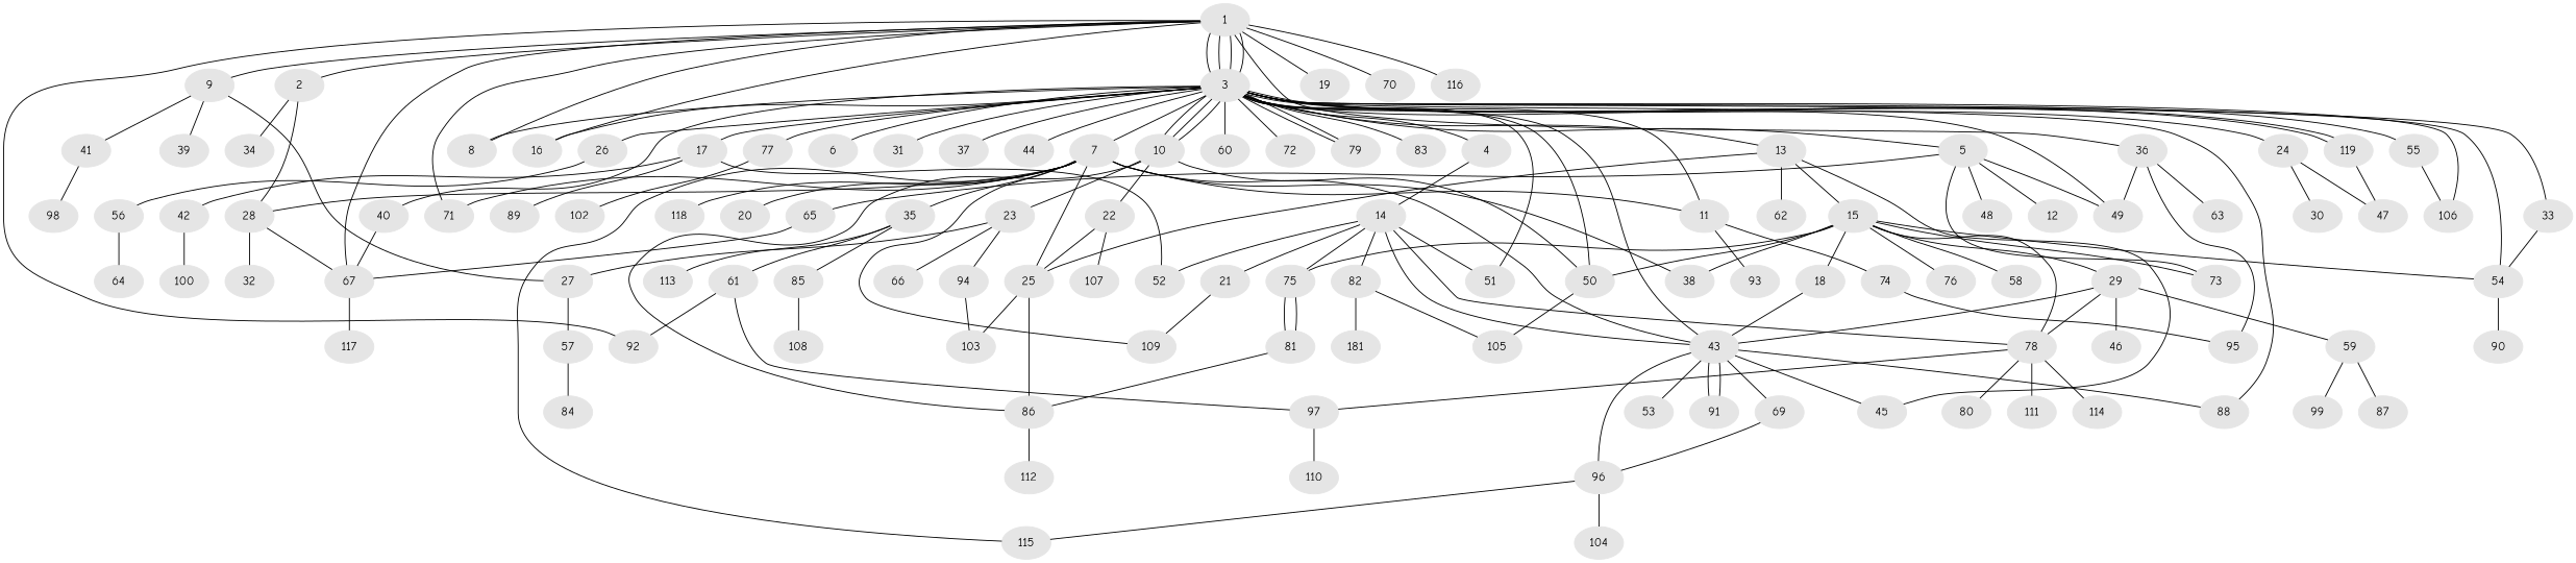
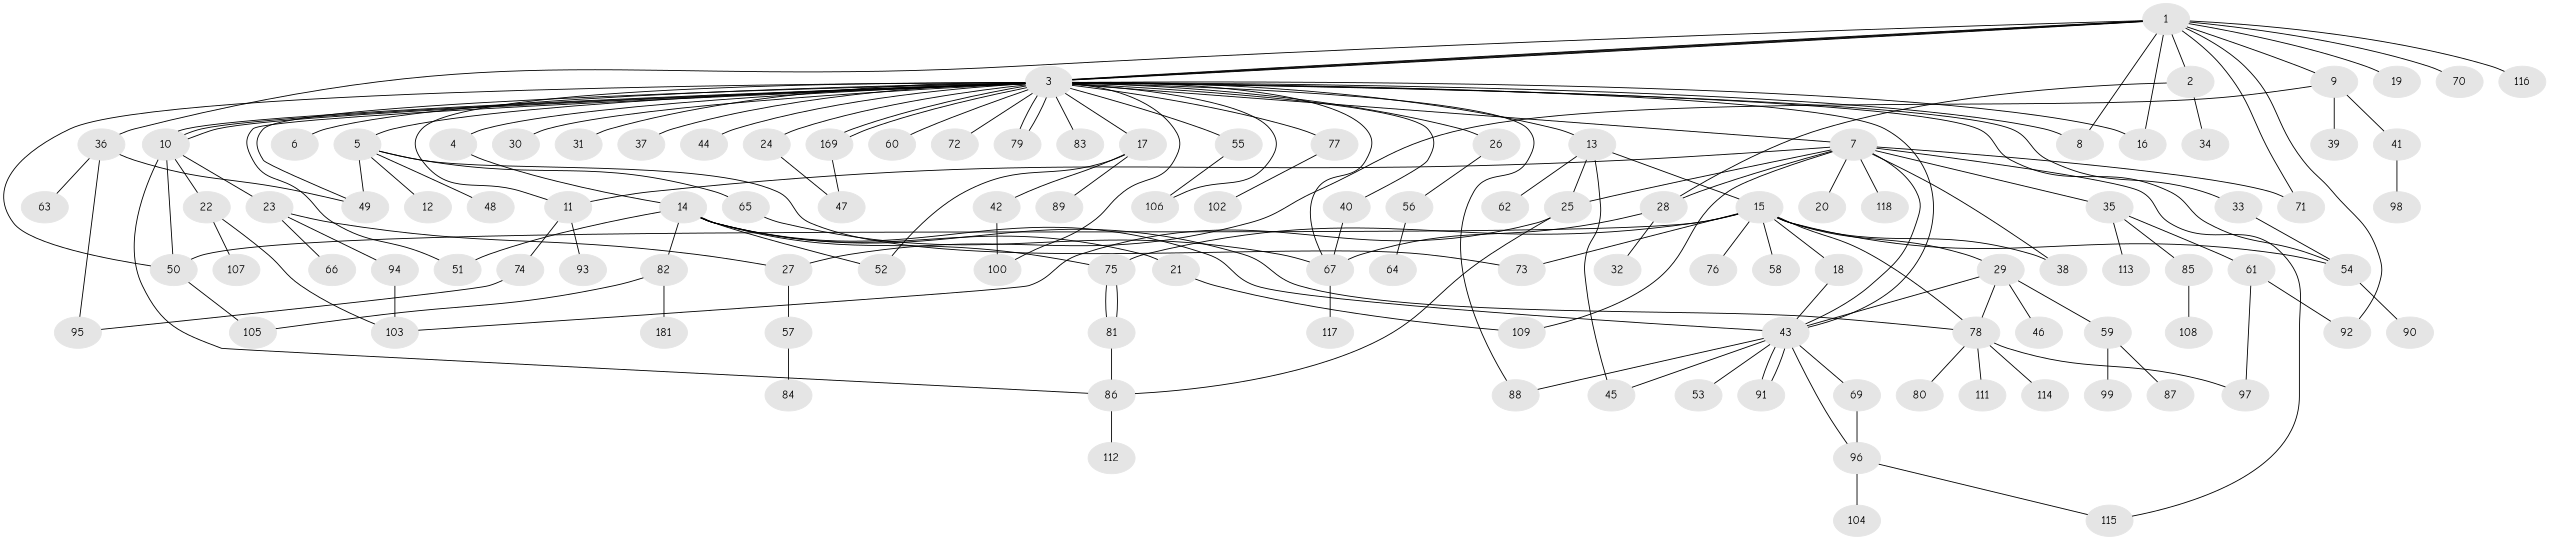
  graph {
    fontname="Comic Neue"
    node [color=gray90 fontname="Comic Neue" style=filled]
    edge [fontname="Comic Neue"]
    1
    2
    3
    8
    9
    16
    19
    36
    70
    71
    92
    116
    28
    34
    4
    5
    6
    7
    10
    11
    13
    17
    24
    26
    30
    31
    33
    37
    40
    43
    44
    49
    51
    54
    55
    60
    67
    72
    77
    79
    83
    88
    100
    106
-   119
+   119 [label=169]
    50
    27
    39
    41
    63
    95
    32
    14
    12
    48
    65
    73
    20
    25
    35
    38
    109
    115
    118
    22
    23
    86
    74
    93
    15
    45
    62
    21
    52
    75
    78
    82
    42
    89
    47
    56
    53
    69
    91
    96
    90
    117
    102
    103
    61
    85
    113
    57
    98
    107
    66
    94
    105
    112
    18
    29
    58
    76
    81
    97
    80
    111
    114
    n109 [label=181]
    46
    59
    64
    84
    87
    99
    108
    104
-   110
    1 -- 2
    1 -- 3
    1 -- 3
    1 -- 3
    1 -- 3
    1 -- 8
    1 -- 9
    1 -- 16
    1 -- 19
    1 -- 36
    1 -- 70
    1 -- 71
    1 -- 92
    1 -- 116
    2 -- 28
    2 -- 34
    3 -- 8
    3 -- 16
    3 -- 4
    3 -- 5
    3 -- 6
    3 -- 7
    3 -- 10
    3 -- 10
    3 -- 10
    3 -- 11
    3 -- 13
    3 -- 17
    3 -- 24
    3 -- 26
-   24 -- 30
+   3 -- 30
    3 -- 31
    3 -- 33
    3 -- 37
    3 -- 40
    3 -- 43
    3 -- 44
    3 -- 49
    3 -- 51
    3 -- 54
    3 -- 55
    3 -- 60
-   1 -- 67
+   3 -- 67
    3 -- 72
    3 -- 77
    3 -- 79
    3 -- 79
    3 -- 83
    3 -- 88
+   3 -- 100
    3 -- 106
    3 -- 119
    3 -- 119
    3 -- 50
    9 -- 27
    9 -- 39
    9 -- 41
    36 -- 49
    36 -- 63
    36 -- 95
    28 -- 67
    28 -- 32
    4 -- 14
    5 -- 49
    5 -- 12
    5 -- 48
    5 -- 65
    5 -- 73
    7 -- 71
    7 -- 28
    7 -- 11
    7 -- 43
    7 -- 20
    7 -- 25
    7 -- 35
    7 -- 38
    7 -- 109
    7 -- 115
    7 -- 118
    10 -- 50
    10 -- 22
    10 -- 23
    10 -- 86
    11 -- 74
    11 -- 93
    13 -- 25
    13 -- 15
    13 -- 45
    13 -- 62
    17 -- 52
    17 -- 42
    17 -- 89
    24 -- 47
    26 -- 56
    33 -- 54
    40 -- 67
    43 -- 88
    43 -- 45
    43 -- 53
    43 -- 69
    43 -- 91
    43 -- 91
    43 -- 96
    54 -- 90
    55 -- 106
    67 -- 117
    77 -- 102
    119 -- 47
    50 -- 105
    27 -- 57
    41 -- 98
    14 -- 43
    14 -- 51
    14 -- 21
    14 -- 52
    14 -- 75
    14 -- 78
    14 -- 82
    65 -- 67
    25 -- 86
    25 -- 103
    35 -- 61
    35 -- 85
    35 -- 113
-   22 -- 25
+   22 -- 103
    22 -- 107
    23 -- 27
    23 -- 66
    23 -- 94
    86 -- 112
    74 -- 95
    15 -- 54
    15 -- 50
    15 -- 73
    15 -- 38
    15 -- 75
    15 -- 78
    15 -- 18
    15 -- 29
    15 -- 58
    15 -- 76
    21 -- 109
    75 -- 81
    75 -- 81
    78 -- 97
    78 -- 80
    78 -- 111
    78 -- 114
    82 -- 105
    82 -- n109
    42 -- 100
    56 -- 64
    69 -- 96
    96 -- 115
    96 -- 104
    61 -- 92
    61 -- 97
    85 -- 108
    57 -- 84
    94 -- 103
    18 -- 43
    29 -- 43
    29 -- 78
    29 -- 46
    29 -- 59
    81 -- 86
-   97 -- 110
    59 -- 87
    59 -- 99
  }
